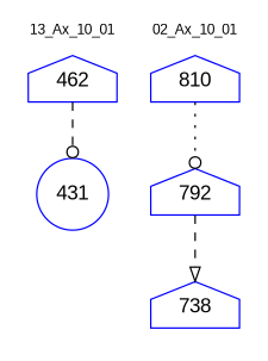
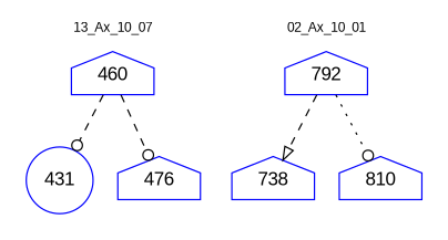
  digraph {
    fontname="Liberation Sans"
    node [color=blue fontname="Liberation Sans" shape=house]
    edge [arrowhead=odot color=black fontname="Liberation Sans" style=dashed]
-   n1 [label=462]
+   n1 [label=460]
    n2 [label=431 shape=circle]
+   n3 [label=476]
    n4 [label=792]
    n5 [label=738]
    n6 [label=810]
    subgraph cluster_1 {
      color=white
      fontsize=10
-     label="13_Ax_10_01"
+     label="13_Ax_10_07"
      n1
      n2
+     n3
    }
    subgraph cluster_2 {
      color=white
      fontsize=10
      label="02_Ax_10_01"
      n4
      n5
      n6
    }
    n1 -> n2
+   n1 -> n3
    n4 -> n5 [arrowhead=onormal]
-   n6 -> n4 [style=dotted]
+   n4 -> n6 [style=dotted]
  }
